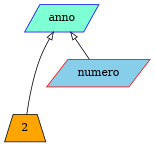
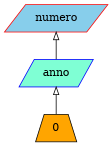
  digraph {
    rankdir=BT
    node [shape=parallelogram style=filled]
    edge [arrowhead=empty]
-   n1 [fillcolor=orange label=2 shape=trapezium]
+   n1 [fillcolor=orange label=0 shape=trapezium]
    n2 [color=red fillcolor=skyblue label=numero]
    n3 [color=blue fillcolor=aquamarine label=anno]
    subgraph sub_1 {
      rank=source
      n1
    }
    subgraph sub_2 {
      rank=same
      n2
    }
    subgraph sub_3 {
      rank=same
      n3
    }
    subgraph sub_4 {
      rank=same
    }
    subgraph sub_5 {
      rank=same
    }
    n1 -> n3
-   n2 -> n3
+   n3 -> n2
  }
